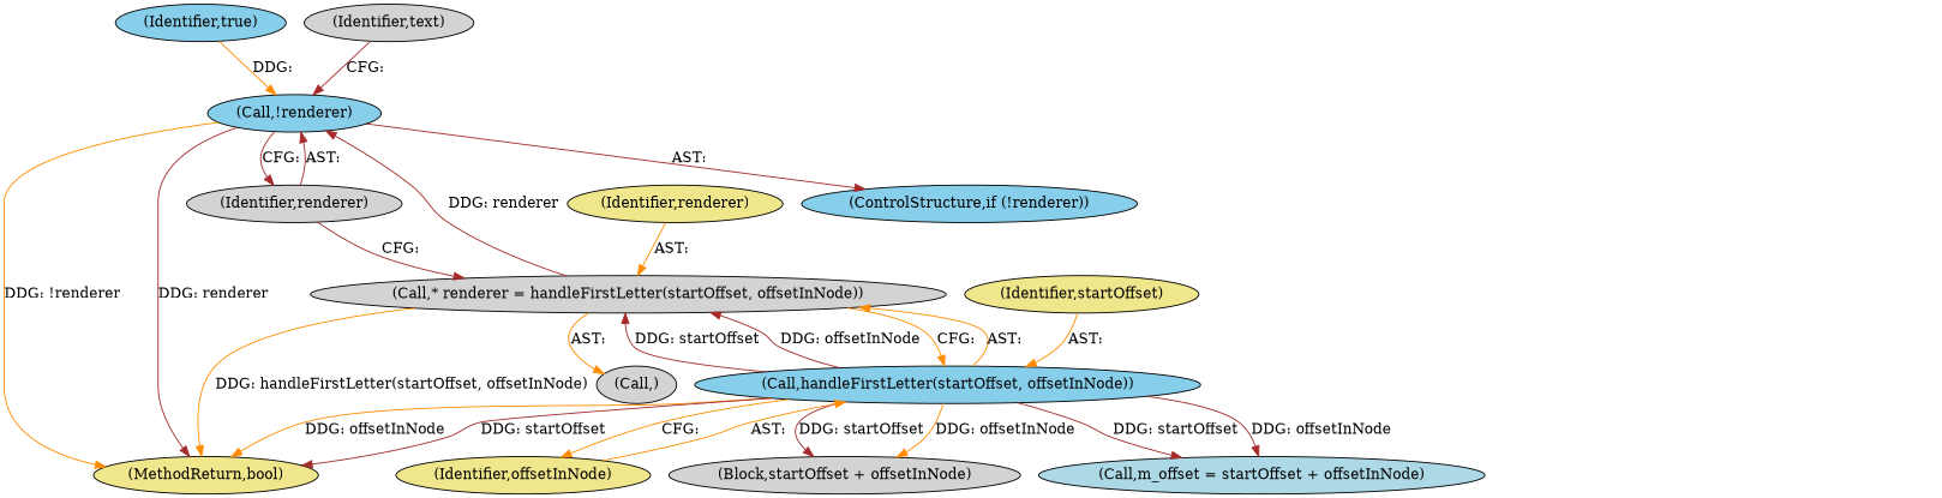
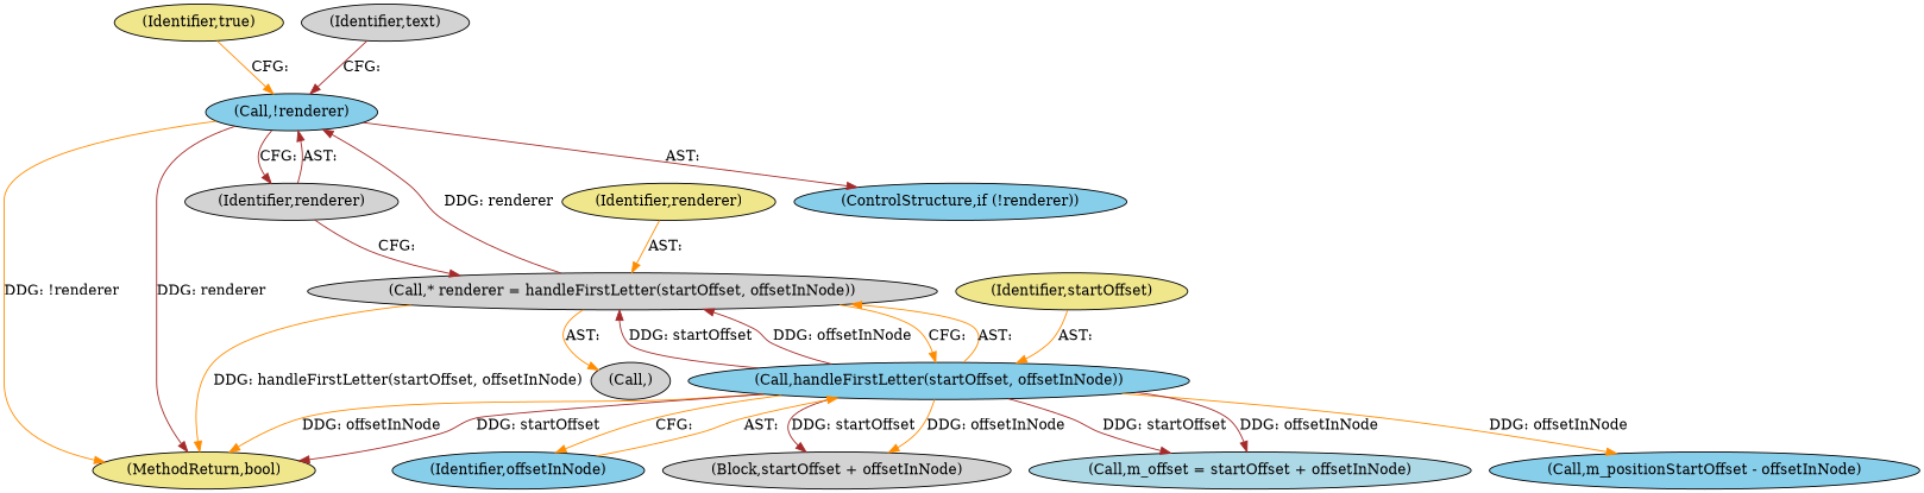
  digraph {
    node [fillcolor=skyblue style=filled]
    edge [color=darkorange]
    n1 [label="(Call,!renderer)"]
    n2 [fillcolor=khaki label="(MethodReturn,bool)"]
    n3 [label="(ControlStructure,if (!renderer))"]
    n4 [fillcolor=lightgrey label="(Identifier,renderer)"]
    n5 [fillcolor=lightgrey label="(Call,* renderer = handleFirstLetter(startOffset, offsetInNode))"]
    n6 [label="(Call,handleFirstLetter(startOffset, offsetInNode))"]
    n7 [fillcolor=lightgrey label="(Call,)"]
-   n9 [fillcolor=khaki label="(Identifier,offsetInNode)"]
+   n8 [label="(Call,m_positionStartOffset - offsetInNode)"]
+   n9 [label="(Identifier,offsetInNode)"]
    n10 [fillcolor=lightgrey label="(Block,startOffset + offsetInNode)"]
    n11 [fillcolor=lightblue label="(Call,m_offset = startOffset + offsetInNode)"]
    n12 [fillcolor=khaki label="(Identifier,startOffset)"]
-   n13 [label="(Identifier,true)"]
+   n13 [fillcolor=khaki label="(Identifier,true)"]
    n14 [fillcolor=khaki label="(Identifier,renderer)"]
    n15 [fillcolor=lightgrey label="(Identifier,text)"]
    n1 -> n2 [label="DDG: !renderer"]
    n1 -> n2 [color=brown label="DDG: renderer"]
    n1 -> n3 [color=brown label="AST: "]
    n1 -> n4 [color=brown label="CFG: "]
    n4 -> n1 [color=brown label="AST: "]
    n4 -> n5 [color=brown label="CFG: "]
    n5 -> n1 [color=brown label="DDG: renderer"]
    n5 -> n2 [label="DDG: handleFirstLetter(startOffset, offsetInNode)"]
    n5 -> n6 [label="CFG: "]
    n5 -> n7 [label="AST: "]
    n6 -> n2 [label="DDG: offsetInNode"]
    n6 -> n2 [color=brown label="DDG: startOffset"]
    n6 -> n5 [label="AST: "]
    n6 -> n5 [color=brown label="DDG: startOffset"]
    n6 -> n5 [color=brown label="DDG: offsetInNode"]
+   n6 -> n8 [label="DDG: offsetInNode"]
    n6 -> n9 [label="CFG: "]
    n6 -> n10 [color=brown label="DDG: startOffset"]
    n6 -> n10 [label="DDG: offsetInNode"]
    n6 -> n11 [color=brown label="DDG: startOffset"]
    n6 -> n11 [color=brown label="DDG: offsetInNode"]
    n9 -> n6 [label="AST: "]
    n12 -> n6 [label="AST: "]
-   n13 -> n1 [label="DDG: "]
+   n13 -> n1 [label="CFG: "]
    n14 -> n5 [label="AST: "]
    n15 -> n1 [color=brown label="CFG: "]
  }
